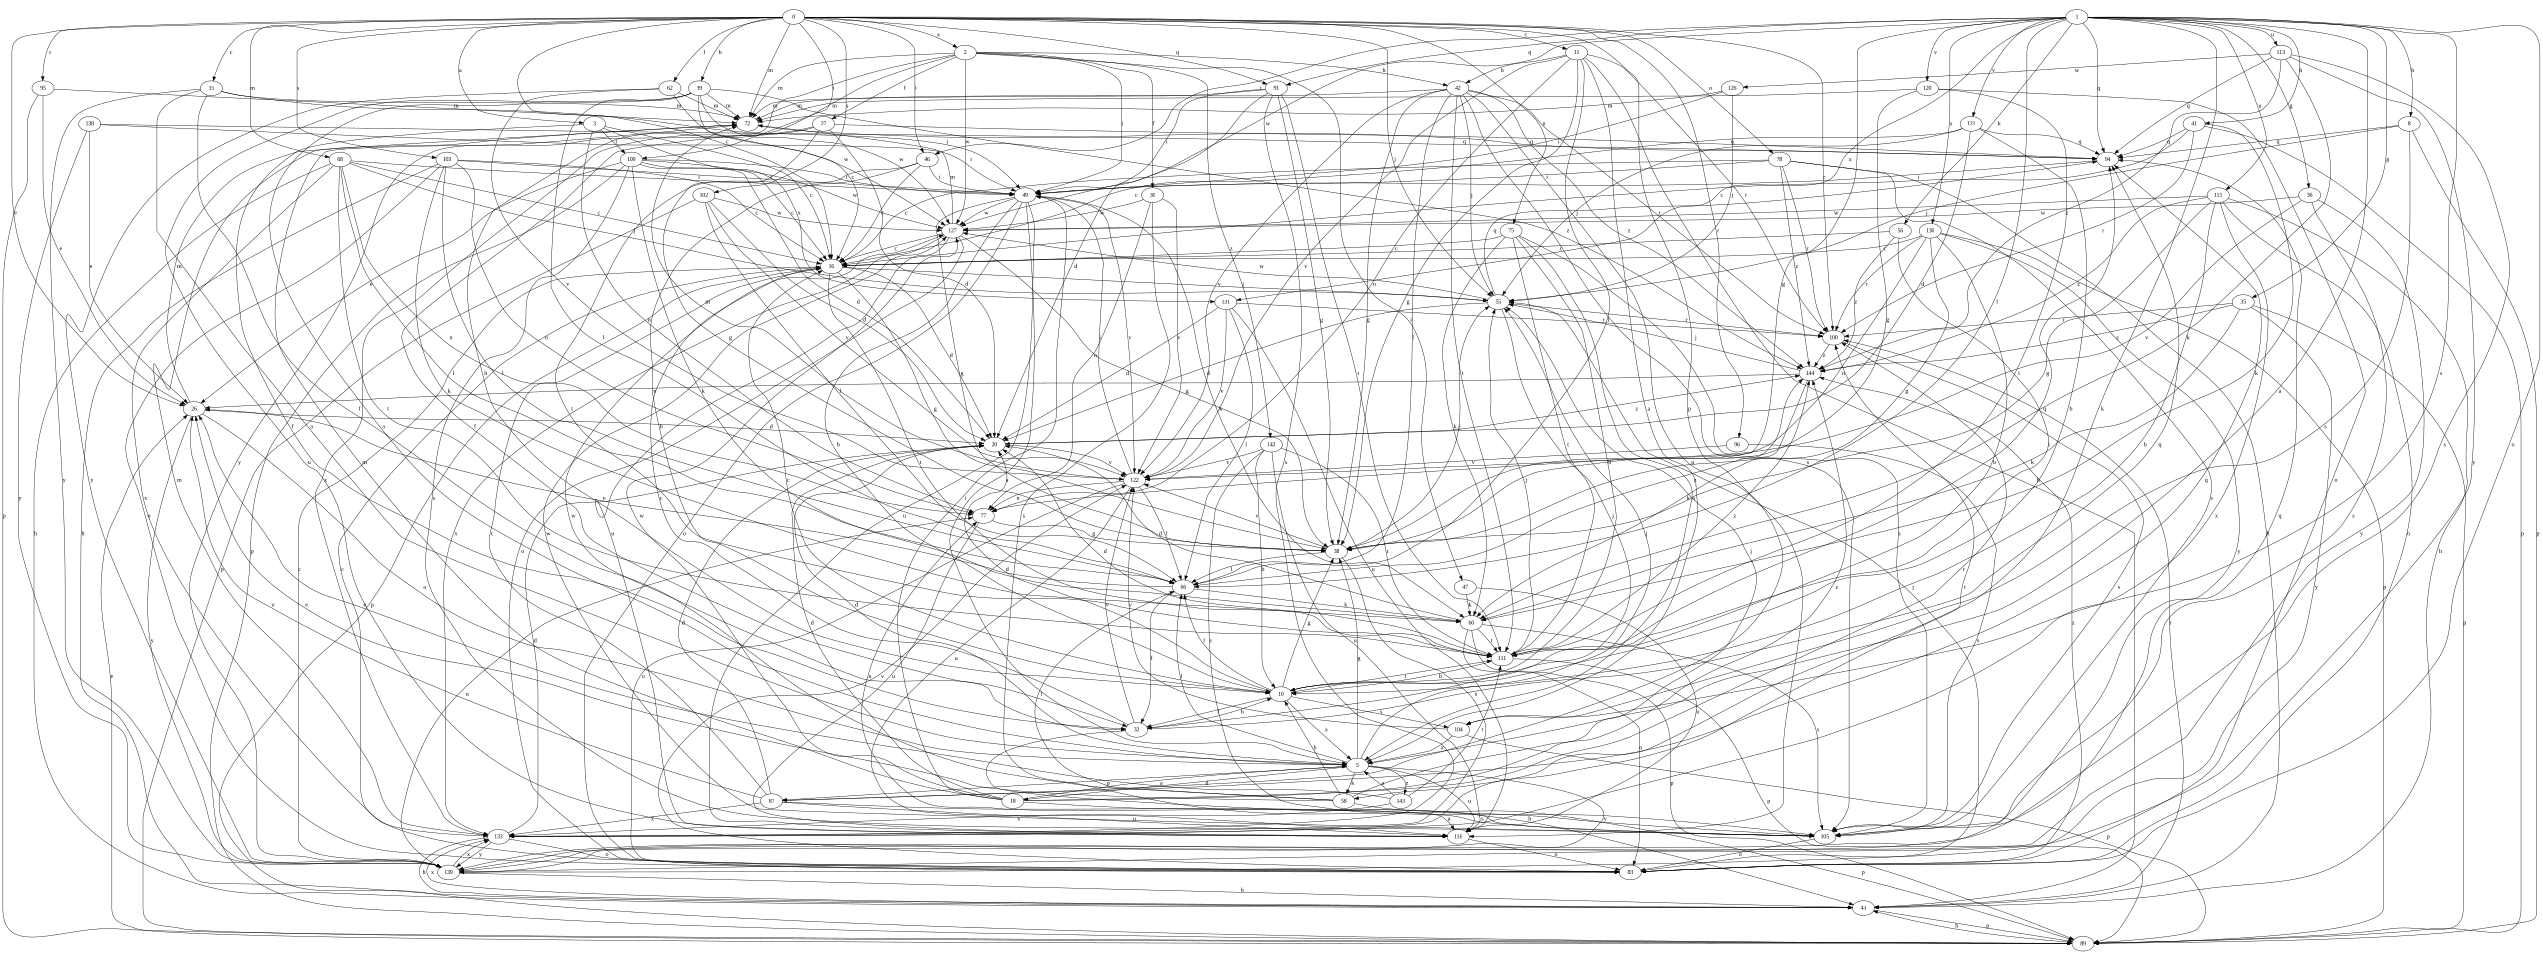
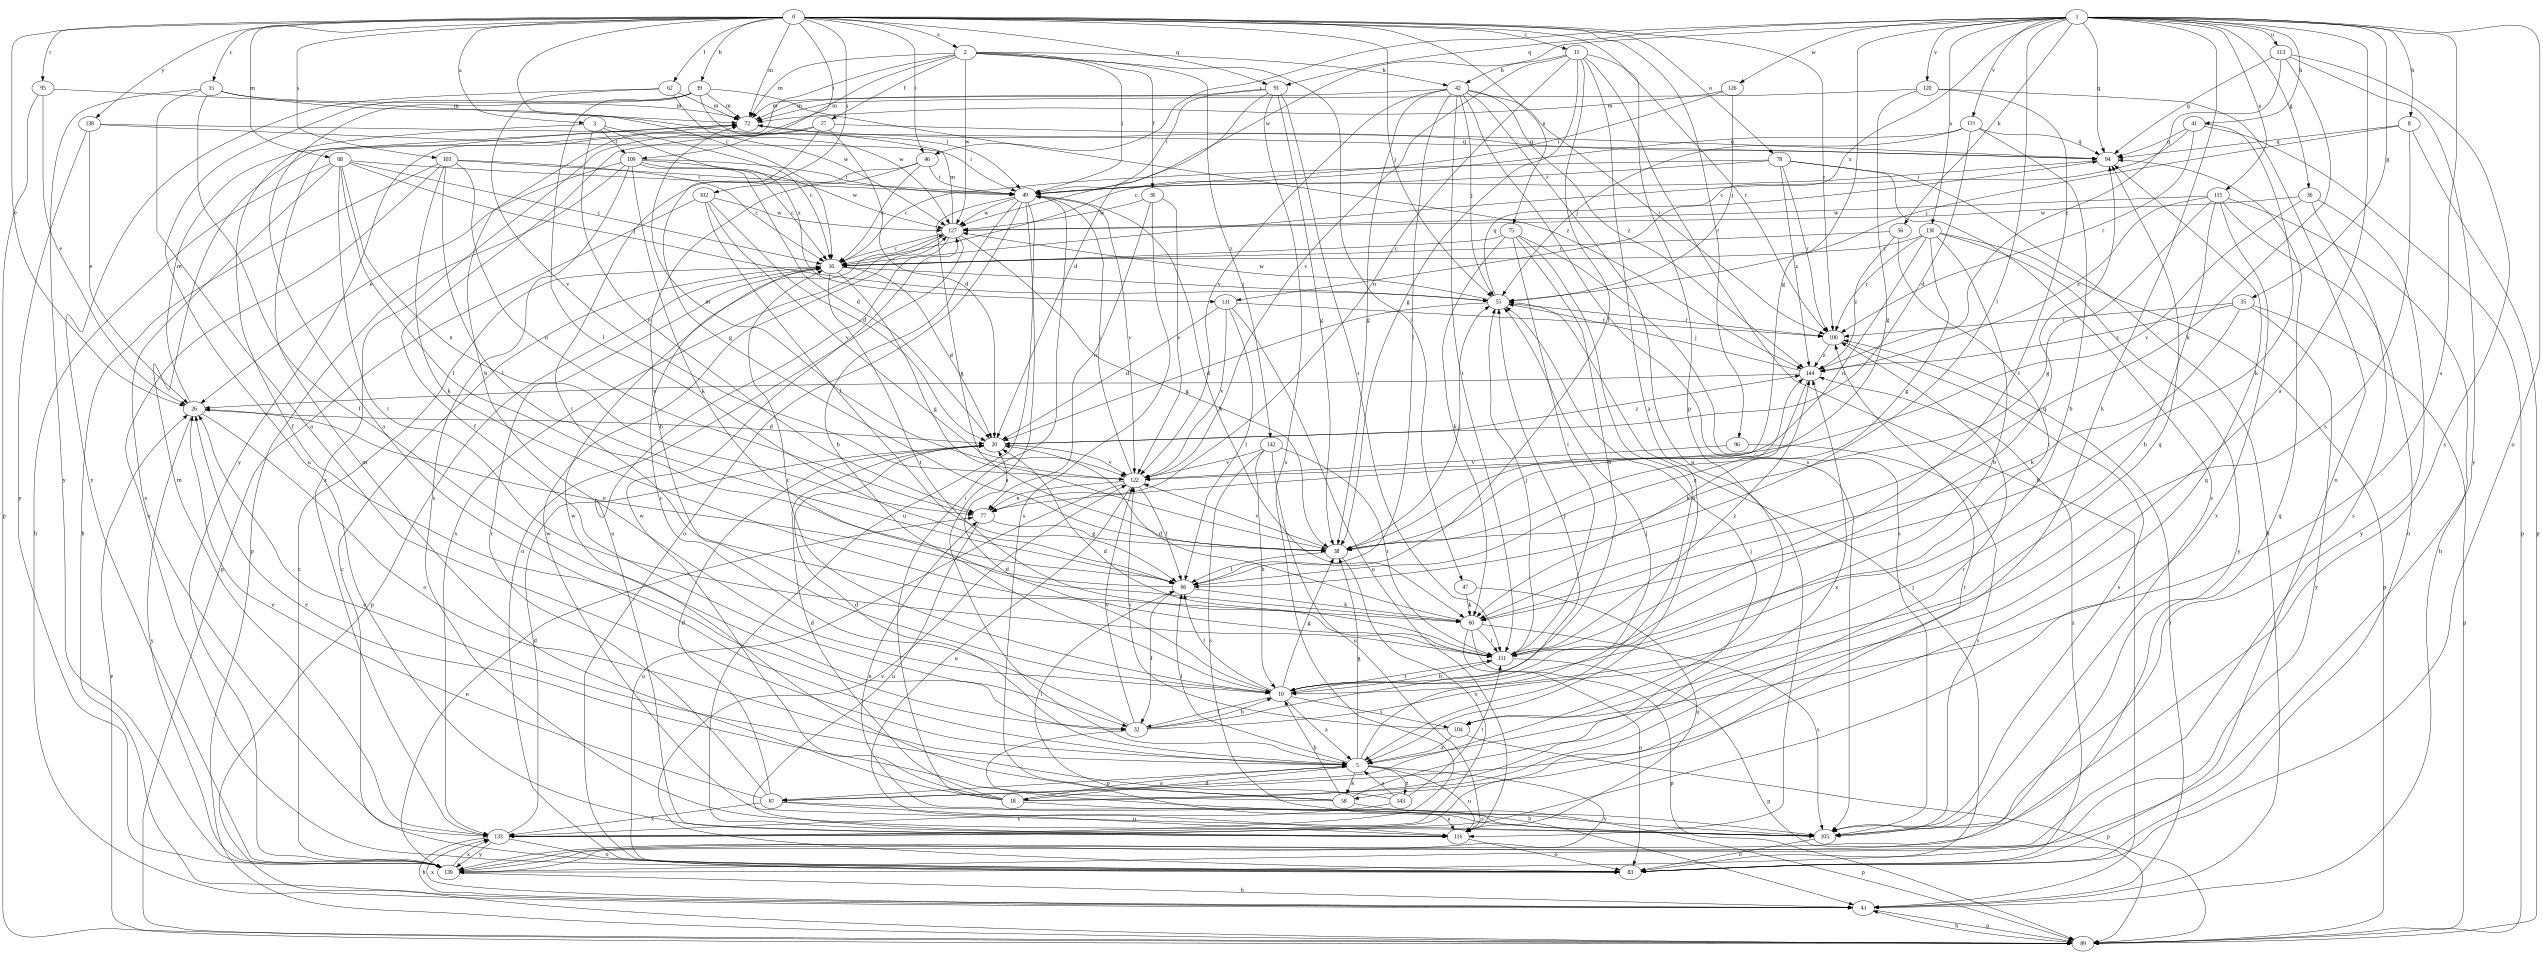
  strict digraph {
    fontname="Liberation Serif"
    node [fontname="Liberation Serif"]
    edge [fontname="Liberation Serif"]
    0
    2
    3
    11
    15
    16
    26
    39
    46
    55
    62
    68
    72
    75
    78
    87
    91
    95
    96
    100
    102
    103
    109
    138
    127
    10
    27
    30
    42
    47
    49
    139
    142
    131
    32
    77
    5
    38
    66
    43
    122
    20
    89
    111
    116
    144
    94
    133
    105
    60
    83
    1
    8
    35
    36
    41
    56
    58
    104
    113
    115
    120
    121
    126
    130
    18
    143
    0 -> 2 [label=a]
    0 -> 3 [label=a]
    0 -> 11 [label=c]
    0 -> 15 [label=c]
    0 -> 16 [label=c]
    0 -> 26 [label=e]
    0 -> 39 [label=h]
    0 -> 46 [label=i]
    0 -> 55 [label=j]
    0 -> 62 [label=l]
    0 -> 68 [label=m]
    0 -> 72 [label=m]
    0 -> 75 [label=n]
    0 -> 78 [label=o]
    0 -> 87 [label=p]
    0 -> 91 [label=q]
    0 -> 95 [label=r]
    0 -> 96 [label=r]
    0 -> 100 [label=r]
    0 -> 102 [label=s]
    0 -> 103 [label=s]
    0 -> 109 [label=t]
+   0 -> 138 [label=y]
    2 -> 72 [label=m]
    2 -> 127 [label=w]
    2 -> 10 [label=b]
    2 -> 27 [label=f]
    2 -> 30 [label=f]
    2 -> 42 [label=h]
    2 -> 47 [label=i]
    2 -> 49 [label=i]
    2 -> 139 [label=y]
    2 -> 142 [label=z]
    3 -> 16 [label=c]
    3 -> 109 [label=t]
    3 -> 131 [label=x]
    3 -> 32 [label=f]
    3 -> 77 [label=n]
    11 -> 100 [label=r]
    11 -> 42 [label=h]
    11 -> 77 [label=n]
    11 -> 5 [label=a]
    11 -> 38 [label=g]
    11 -> 66 [label=l]
    11 -> 43 [label=h]
    11 -> 122 [label=v]
    15 -> 72 [label=m]
    15 -> 49 [label=i]
    15 -> 139 [label=y]
    15 -> 32 [label=f]
    15 -> 5 [label=a]
    16 -> 55 [label=j]
    16 -> 38 [label=g]
    16 -> 20 [label=d]
    16 -> 89 [label=p]
    16 -> 111 [label=t]
    26 -> 72 [label=m]
    26 -> 139 [label=y]
    26 -> 5 [label=a]
    26 -> 20 [label=d]
-   39 -> 16 [label=c]
    39 -> 72 [label=m]
    39 -> 127 [label=w]
    39 -> 5 [label=a]
    39 -> 66 [label=l]
    39 -> 116 [label=u]
    39 -> 144 [label=z]
    46 -> 16 [label=c]
    46 -> 10 [label=b]
    46 -> 49 [label=i]
    46 -> 111 [label=t]
    55 -> 100 [label=r]
    55 -> 127 [label=w]
    55 -> 20 [label=d]
    55 -> 94 [label=q]
    62 -> 72 [label=m]
    62 -> 127 [label=w]
    62 -> 139 [label=y]
    62 -> 122 [label=v]
    68 -> 16 [label=c]
    68 -> 55 [label=j]
    68 -> 49 [label=i]
    68 -> 77 [label=n]
    68 -> 66 [label=l]
    68 -> 43 [label=h]
    68 -> 111 [label=t]
    68 -> 133 [label=x]
    72 -> 94 [label=q]
    75 -> 16 [label=c]
    75 -> 10 [label=b]
    75 -> 5 [label=a]
    75 -> 111 [label=t]
    75 -> 105 [label=s]
    75 -> 60 [label=k]
    78 -> 16 [label=c]
    78 -> 100 [label=r]
    78 -> 49 [label=i]
    78 -> 43 [label=h]
    78 -> 144 [label=z]
    78 -> 105 [label=s]
    87 -> 16 [label=c]
    87 -> 26 [label=e]
    87 -> 20 [label=d]
    87 -> 116 [label=u]
    87 -> 94 [label=q]
    87 -> 133 [label=x]
    87 -> 105 [label=s]
    91 -> 72 [label=m]
    91 -> 49 [label=i]
    91 -> 38 [label=g]
    91 -> 20 [label=d]
    91 -> 111 [label=t]
    91 -> 133 [label=x]
    95 -> 26 [label=e]
    95 -> 72 [label=m]
    95 -> 89 [label=p]
    96 -> 122 [label=v]
    96 -> 105 [label=s]
    100 -> 144 [label=z]
    100 -> 105 [label=s]
    102 -> 127 [label=w]
    102 -> 66 [label=l]
    102 -> 122 [label=v]
    102 -> 20 [label=d]
    102 -> 89 [label=p]
    103 -> 16 [label=c]
    103 -> 49 [label=i]
    103 -> 77 [label=n]
    103 -> 66 [label=l]
    103 -> 43 [label=h]
    103 -> 60 [label=k]
    103 -> 83 [label=o]
    109 -> 16 [label=c]
    109 -> 26 [label=e]
    109 -> 127 [label=w]
    109 -> 49 [label=i]
    109 -> 20 [label=d]
    109 -> 89 [label=p]
    109 -> 105 [label=s]
    109 -> 60 [label=k]
    138 -> 26 [label=e]
    138 -> 49 [label=i]
    138 -> 139 [label=y]
    138 -> 94 [label=q]
    127 -> 16 [label=c]
    127 -> 72 [label=m]
    127 -> 38 [label=g]
    127 -> 116 [label=u]
    127 -> 133 [label=x]
    127 -> 83 [label=o]
    10 -> 16 [label=c]
    10 -> 32 [label=f]
    10 -> 5 [label=a]
    10 -> 38 [label=g]
    10 -> 66 [label=l]
    10 -> 20 [label=d]
    10 -> 111 [label=t]
    10 -> 104 [label=s]
    27 -> 32 [label=f]
    27 -> 38 [label=g]
    27 -> 20 [label=d]
    27 -> 94 [label=q]
    27 -> 133 [label=x]
    30 -> 127 [label=w]
    30 -> 77 [label=n]
    30 -> 122 [label=v]
    30 -> 105 [label=s]
    42 -> 55 [label=j]
    42 -> 72 [label=m]
    42 -> 100 [label=r]
    42 -> 38 [label=g]
    42 -> 66 [label=l]
    42 -> 122 [label=v]
    42 -> 111 [label=t]
    42 -> 116 [label=u]
    42 -> 144 [label=z]
    42 -> 105 [label=s]
    47 -> 116 [label=u]
    47 -> 60 [label=k]
    49 -> 127 [label=w]
    49 -> 10 [label=b]
    49 -> 5 [label=a]
    49 -> 38 [label=g]
    49 -> 122 [label=v]
    49 -> 116 [label=u]
    49 -> 60 [label=k]
    49 -> 83 [label=o]
    139 -> 16 [label=c]
    139 -> 77 [label=n]
    139 -> 43 [label=h]
    139 -> 94 [label=q]
    139 -> 133 [label=x]
    142 -> 10 [label=b]
    142 -> 122 [label=v]
    142 -> 111 [label=t]
    142 -> 116 [label=u]
    142 -> 105 [label=s]
    131 -> 100 [label=r]
    131 -> 66 [label=l]
    131 -> 122 [label=v]
    131 -> 20 [label=d]
    131 -> 116 [label=u]
    32 -> 16 [label=c]
-   55 -> 32 [label=j]
+   32 -> 55 [label=j]
    32 -> 10 [label=b]
    32 -> 43 [label=h]
    32 -> 122 [label=v]
    32 -> 94 [label=q]
    77 -> 38 [label=g]
    77 -> 116 [label=u]
    5 -> 55 [label=j]
    5 -> 87 [label=p]
    5 -> 139 [label=y]
    5 -> 38 [label=g]
    5 -> 66 [label=l]
    5 -> 20 [label=d]
    5 -> 116 [label=u]
    5 -> 58 [label=k]
    5 -> 18 [label=d]
    5 -> 143 [label=z]
    38 -> 55 [label=j]
    38 -> 66 [label=l]
    38 -> 122 [label=v]
    38 -> 133 [label=x]
    66 -> 26 [label=e]
    66 -> 32 [label=f]
    66 -> 144 [label=z]
    66 -> 60 [label=k]
    43 -> 100 [label=r]
    43 -> 89 [label=p]
    43 -> 133 [label=x]
    122 -> 72 [label=m]
    122 -> 49 [label=i]
    122 -> 77 [label=n]
    122 -> 66 [label=l]
    122 -> 116 [label=u]
    122 -> 83 [label=o]
    20 -> 122 [label=v]
    20 -> 144 [label=z]
    89 -> 26 [label=e]
    89 -> 43 [label=h]
    111 -> 55 [label=j]
    111 -> 10 [label=b]
    111 -> 20 [label=d]
    111 -> 89 [label=p]
    111 -> 144 [label=z]
    111 -> 94 [label=q]
    116 -> 83 [label=o]
    144 -> 26 [label=e]
    144 -> 55 [label=j]
    144 -> 60 [label=k]
    94 -> 49 [label=i]
    133 -> 72 [label=m]
    133 -> 100 [label=r]
    133 -> 139 [label=y]
    133 -> 43 [label=h]
    133 -> 20 [label=d]
    133 -> 83 [label=o]
    105 -> 127 [label=w]
    105 -> 77 [label=n]
    105 -> 83 [label=o]
    60 -> 20 [label=d]
    60 -> 89 [label=p]
    60 -> 111 [label=t]
    60 -> 105 [label=s]
    60 -> 83 [label=o]
    83 -> 16 [label=c]
    83 -> 55 [label=j]
    83 -> 122 [label=v]
    83 -> 144 [label=z]
    1 -> 46 [label=i]
    1 -> 91 [label=q]
    1 -> 127 [label=w]
    1 -> 131 [label=x]
    1 -> 5 [label=a]
    1 -> 38 [label=g]
    1 -> 66 [label=l]
    1 -> 94 [label=q]
    1 -> 83 [label=o]
    1 -> 8 [label=b]
    1 -> 35 [label=g]
    1 -> 36 [label=g]
    1 -> 41 [label=h]
    1 -> 56 [label=k]
    1 -> 58 [label=k]
    1 -> 104 [label=s]
    1 -> 113 [label=u]
    1 -> 115 [label=u]
    1 -> 120 [label=v]
    1 -> 121 [label=v]
-   113 -> 126 [label=w]
+   1 -> 126 [label=w]
    1 -> 130 [label=x]
    8 -> 55 [label=j]
    8 -> 89 [label=p]
    8 -> 94 [label=q]
    8 -> 104 [label=s]
    35 -> 100 [label=r]
    35 -> 139 [label=y]
    35 -> 89 [label=p]
    35 -> 144 [label=z]
    35 -> 60 [label=k]
    36 -> 127 [label=w]
    36 -> 139 [label=y]
    36 -> 122 [label=v]
    36 -> 105 [label=s]
    41 -> 16 [label=c]
    41 -> 100 [label=r]
    41 -> 89 [label=p]
    41 -> 94 [label=q]
    41 -> 60 [label=k]
    56 -> 16 [label=c]
    56 -> 111 [label=t]
    56 -> 144 [label=z]
    58 -> 26 [label=e]
    58 -> 55 [label=j]
    58 -> 127 [label=w]
    58 -> 10 [label=b]
    58 -> 66 [label=l]
    58 -> 89 [label=p]
    104 -> 5 [label=a]
    104 -> 122 [label=v]
    104 -> 89 [label=p]
    113 -> 139 [label=y]
    113 -> 144 [label=z]
    113 -> 94 [label=q]
    113 -> 105 [label=s]
    113 -> 60 [label=k]
    115 -> 127 [label=w]
    115 -> 10 [label=b]
    115 -> 38 [label=g]
    115 -> 43 [label=h]
    115 -> 144 [label=z]
    115 -> 133 [label=x]
    115 -> 83 [label=o]
    120 -> 72 [label=m]
    120 -> 38 [label=g]
    120 -> 111 [label=t]
    120 -> 83 [label=o]
    121 -> 16 [label=c]
    121 -> 55 [label=j]
    121 -> 10 [label=b]
    121 -> 20 [label=d]
    121 -> 94 [label=q]
    126 -> 55 [label=j]
    126 -> 72 [label=m]
    126 -> 49 [label=i]
    130 -> 16 [label=c]
    130 -> 100 [label=r]
    130 -> 10 [label=b]
    130 -> 139 [label=y]
    130 -> 77 [label=n]
    130 -> 38 [label=g]
    130 -> 89 [label=p]
    18 -> 72 [label=m]
    18 -> 100 [label=r]
    18 -> 127 [label=w]
    18 -> 49 [label=i]
    18 -> 5 [label=a]
    18 -> 20 [label=d]
    18 -> 116 [label=u]
    18 -> 144 [label=z]
    143 -> 26 [label=e]
    143 -> 5 [label=a]
    143 -> 111 [label=t]
    143 -> 133 [label=x]
  }
